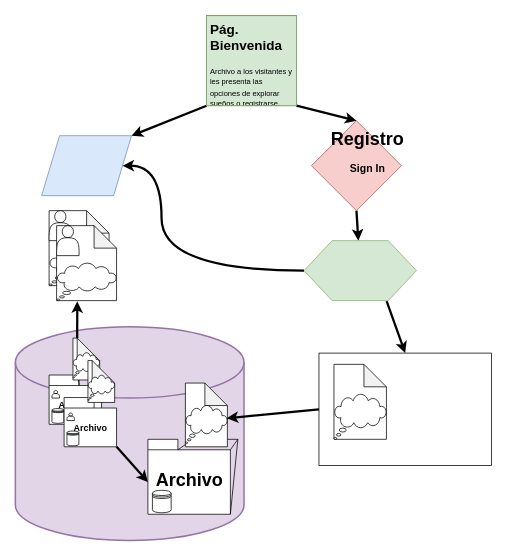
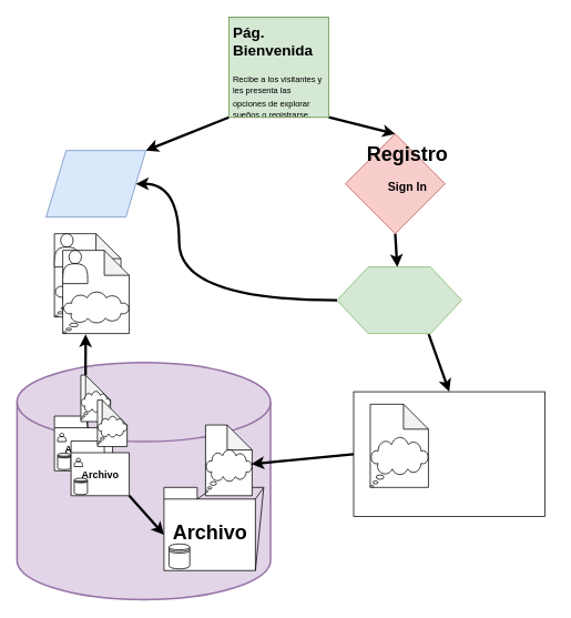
  <mxCell id="0" />
  <mxCell id="1" parent="0" />
  <mxCell id="2" value="" style="strokeWidth=2;html=1;shape=mxgraph.flowchart.database;whiteSpace=wrap;fillColor=#e1d5e7;strokeColor=#9673a6;" parent="1" vertex="1"><mxGeometry x="20" y="435" width="305" height="285" as="geometry" /></mxCell>
  <mxCell id="3" value="" style="group" parent="1" vertex="1" connectable="0"><mxGeometry x="65" y="450" width="70" height="115" as="geometry" /></mxCell>
  <mxCell id="4" value="&lt;h1 style=&quot;line-height: 100%&quot;&gt;&lt;font style=&quot;font-size: 12px&quot;&gt;Archivo&lt;/font&gt;&lt;/h1&gt;" style="shape=folder;fontStyle=1;spacingTop=10;tabWidth=40;tabHeight=14;tabPosition=left;html=1;" parent="3" vertex="1"><mxGeometry y="49.286" width="70" height="65.714" as="geometry" /></mxCell>
  <mxCell id="5" value="" style="endArrow=none;html=1;strokeWidth=1;exitX=0;exitY=0;exitDx=40;exitDy=14;exitPerimeter=0;" parent="3" source="4" edge="1"><mxGeometry width="50" height="50" relative="1" as="geometry"><mxPoint x="-165.455" y="-397.571" as="sourcePoint" /><mxPoint x="38.182" y="49.286" as="targetPoint" /></mxGeometry></mxCell>
  <mxCell id="6" value="" style="shape=datastore;whiteSpace=wrap;html=1;" parent="3" vertex="1"><mxGeometry x="3.818" y="93.971" width="15.909" height="19.714" as="geometry" /></mxCell>
  <mxCell id="7" value="" style="group" parent="3" vertex="1" connectable="0"><mxGeometry x="31.818" width="35.636" height="55.857" as="geometry" /></mxCell>
  <mxCell id="8" value="" style="shape=note;whiteSpace=wrap;html=1;backgroundOutline=1;darkOpacity=0.05;" parent="7" vertex="1"><mxGeometry width="35.636" height="55.857" as="geometry" /></mxCell>
  <mxCell id="9" value="" style="whiteSpace=wrap;html=1;shape=mxgraph.basic.cloud_callout" parent="7" vertex="1"><mxGeometry y="19.55" width="35.636" height="33.514" as="geometry" /></mxCell>
  <mxCell id="10" value="" style="shape=actor;whiteSpace=wrap;html=1;" parent="3" vertex="1"><mxGeometry x="3.82" y="70" width="10" height="10" as="geometry" /></mxCell>
  <mxCell id="11" value="" style="endArrow=classic;html=1;strokeWidth=3;exitX=0.5;exitY=1;exitDx=0;exitDy=0;" parent="1" source="36" target="34" edge="1"><mxGeometry width="50" height="50" relative="1" as="geometry"><mxPoint x="325" y="370" as="sourcePoint" /><mxPoint x="375" y="320" as="targetPoint" /></mxGeometry></mxCell>
  <mxCell id="12" value="" style="group" parent="1" vertex="1" connectable="0"><mxGeometry x="196.82" y="585" width="120" height="100" as="geometry" /></mxCell>
  <mxCell id="13" value="" style="group" parent="12" vertex="1" connectable="0"><mxGeometry width="120" height="100" as="geometry" /></mxCell>
  <mxCell id="14" value="" style="group" parent="13" vertex="1" connectable="0"><mxGeometry width="120" height="100" as="geometry" /></mxCell>
  <mxCell id="15" value="&lt;h1&gt;Archivo&lt;/h1&gt;" style="shape=folder;fontStyle=1;spacingTop=10;tabWidth=40;tabHeight=14;tabPosition=left;html=1;" parent="14" vertex="1"><mxGeometry width="110" height="100" as="geometry" /></mxCell>
  <mxCell id="16" value="" style="endArrow=none;html=1;strokeWidth=1;exitX=0;exitY=0;exitDx=40;exitDy=14;exitPerimeter=0;" parent="14" source="15" edge="1"><mxGeometry width="50" height="50" relative="1" as="geometry"><mxPoint x="-100" y="-80" as="sourcePoint" /><mxPoint x="60" as="targetPoint" /></mxGeometry></mxCell>
  <mxCell id="17" value="" style="endArrow=none;html=1;strokeWidth=1;exitX=0;exitY=0;exitDx=40;exitDy=14;exitPerimeter=0;" parent="14" edge="1"><mxGeometry width="50" height="50" relative="1" as="geometry"><mxPoint x="110" y="14" as="sourcePoint" /><mxPoint x="120" as="targetPoint" /></mxGeometry></mxCell>
  <mxCell id="18" value="" style="endArrow=none;html=1;strokeWidth=1;" parent="14" edge="1"><mxGeometry width="50" height="50" relative="1" as="geometry"><mxPoint x="120" as="sourcePoint" /><mxPoint x="60" as="targetPoint" /></mxGeometry></mxCell>
  <mxCell id="19" value="" style="shape=datastore;whiteSpace=wrap;html=1;" parent="14" vertex="1"><mxGeometry x="6" y="68" width="25" height="30" as="geometry" /></mxCell>
  <mxCell id="20" value="" style="endArrow=none;html=1;strokeWidth=1;exitX=0;exitY=0;exitDx=110;exitDy=100;exitPerimeter=0;" parent="13" source="15" edge="1"><mxGeometry width="50" height="50" relative="1" as="geometry"><mxPoint x="130" y="60" as="sourcePoint" /><mxPoint x="120" as="targetPoint" /></mxGeometry></mxCell>
  <mxCell id="21" value="" style="group" parent="1" vertex="1" connectable="0"><mxGeometry x="246.82" y="510" width="56" height="85" as="geometry" /></mxCell>
  <mxCell id="22" value="" style="shape=note;whiteSpace=wrap;html=1;backgroundOutline=1;darkOpacity=0.05;" parent="21" vertex="1"><mxGeometry width="56" height="85" as="geometry" /></mxCell>
  <mxCell id="23" value="" style="whiteSpace=wrap;html=1;shape=mxgraph.basic.cloud_callout" parent="21" vertex="1"><mxGeometry y="29.75" width="56" height="51.0" as="geometry" /></mxCell>
  <mxCell id="24" value="" style="endArrow=classic;html=1;strokeWidth=3;exitX=0;exitY=0.5;exitDx=0;exitDy=0;entryX=0.985;entryY=0.338;entryDx=0;entryDy=0;entryPerimeter=0;" parent="1" source="44" target="23" edge="1"><mxGeometry width="50" height="50" relative="1" as="geometry"><mxPoint x="405" y="480" as="sourcePoint" /><mxPoint x="325" y="550" as="targetPoint" /></mxGeometry></mxCell>
  <mxCell id="25" value="" style="group" parent="1" vertex="1" connectable="0"><mxGeometry x="85" y="480" width="70" height="115" as="geometry" /></mxCell>
  <mxCell id="26" value="&lt;h1 style=&quot;line-height: 100%&quot;&gt;&lt;font style=&quot;font-size: 12px&quot;&gt;Archivo&lt;/font&gt;&lt;/h1&gt;" style="shape=folder;fontStyle=1;spacingTop=10;tabWidth=40;tabHeight=14;tabPosition=left;html=1;" parent="25" vertex="1"><mxGeometry y="49.286" width="70" height="65.714" as="geometry" /></mxCell>
  <mxCell id="27" value="" style="shape=datastore;whiteSpace=wrap;html=1;" parent="25" vertex="1"><mxGeometry x="3.818" y="93.971" width="15.909" height="19.714" as="geometry" /></mxCell>
  <mxCell id="28" value="" style="group" parent="25" vertex="1" connectable="0"><mxGeometry x="31.818" width="35.636" height="55.857" as="geometry" /></mxCell>
  <mxCell id="29" value="" style="shape=note;whiteSpace=wrap;html=1;backgroundOutline=1;darkOpacity=0.05;" parent="28" vertex="1"><mxGeometry width="35.636" height="55.857" as="geometry" /></mxCell>
  <mxCell id="30" value="" style="whiteSpace=wrap;html=1;shape=mxgraph.basic.cloud_callout" parent="28" vertex="1"><mxGeometry y="19.55" width="35.636" height="33.514" as="geometry" /></mxCell>
  <mxCell id="31" value="" style="shape=actor;whiteSpace=wrap;html=1;" parent="25" vertex="1"><mxGeometry x="3.82" y="70" width="10" height="10" as="geometry" /></mxCell>
  <mxCell id="32" value="" style="endArrow=classic;html=1;strokeWidth=3;exitX=0.735;exitY=1.009;exitDx=0;exitDy=0;entryX=0.5;entryY=0;entryDx=0;entryDy=0;exitPerimeter=0;" parent="1" source="34" target="44" edge="1"><mxGeometry width="50" height="50" relative="1" as="geometry"><mxPoint x="405" y="510" as="sourcePoint" /><mxPoint x="455" y="460" as="targetPoint" /></mxGeometry></mxCell>
  <mxCell id="33" value="" style="group" parent="1" vertex="1" connectable="0"><mxGeometry x="405" y="320" width="150" height="80" as="geometry" /></mxCell>
  <mxCell id="34" value="" style="shape=hexagon;perimeter=hexagonPerimeter2;whiteSpace=wrap;html=1;fillColor=#d5e8d4;strokeColor=#82b366;" parent="33" vertex="1"><mxGeometry width="150" height="80" as="geometry" /></mxCell>
  <mxCell id="35" value="" style="group" parent="1" vertex="1" connectable="0"><mxGeometry x="415" y="160" width="120" height="120" as="geometry" /></mxCell>
  <mxCell id="36" value="" style="rhombus;whiteSpace=wrap;html=1;fillColor=#f8cecc;strokeColor=#b85450;gradientColor=none;" parent="35" vertex="1"><mxGeometry width="120" height="120" as="geometry" /></mxCell>
  <mxCell id="37" value="&lt;p style=&quot;line-height: 80%&quot;&gt;&lt;/p&gt;&lt;h1&gt;Registro&lt;br&gt;&lt;/h1&gt;&lt;h3&gt;Sign In&lt;/h3&gt;&lt;p&gt;&lt;/p&gt;" style="text;html=1;strokeColor=none;fillColor=none;align=center;verticalAlign=middle;whiteSpace=wrap;rounded=0;" parent="35" vertex="1"><mxGeometry x="55" y="30" width="40" height="20" as="geometry" /></mxCell>
  <mxCell id="38" value="" style="endArrow=classic;html=1;strokeWidth=3;exitX=0;exitY=1;exitDx=0;exitDy=0;entryX=1;entryY=0;entryDx=0;entryDy=0;" parent="1" source="52" target="54" edge="1"><mxGeometry width="50" height="50" relative="1" as="geometry"><mxPoint x="405" y="220" as="sourcePoint" /><mxPoint x="455" y="170" as="targetPoint" /></mxGeometry></mxCell>
  <mxCell id="39" value="" style="endArrow=classic;html=1;strokeWidth=3;exitX=1;exitY=1;exitDx=0;exitDy=0;entryX=0.5;entryY=0;entryDx=0;entryDy=0;" parent="1" source="52" target="36" edge="1"><mxGeometry width="50" height="50" relative="1" as="geometry"><mxPoint x="405" y="220" as="sourcePoint" /><mxPoint x="455" y="170" as="targetPoint" /></mxGeometry></mxCell>
  <mxCell id="40" value="" style="group" parent="1" vertex="1" connectable="0"><mxGeometry x="415" y="460" width="250" height="190" as="geometry" /></mxCell>
  <mxCell id="41" value="" style="group" parent="40" vertex="1" connectable="0"><mxGeometry width="250" height="190" as="geometry" /></mxCell>
  <mxCell id="42" value="" style="group" parent="41" vertex="1" connectable="0"><mxGeometry width="250" height="190" as="geometry" /></mxCell>
  <mxCell id="43" value="" style="group" parent="42" vertex="1" connectable="0"><mxGeometry x="140" y="25" width="110" height="165" as="geometry" /></mxCell>
  <mxCell id="44" value="" style="rounded=0;whiteSpace=wrap;html=1;" parent="43" vertex="1"><mxGeometry x="-130" y="-15" width="230" height="150" as="geometry" /></mxCell>
  <mxCell id="45" style="edgeStyle=none;rounded=0;orthogonalLoop=1;jettySize=auto;html=1;exitX=0.25;exitY=0;exitDx=0;exitDy=0;strokeWidth=3;" parent="43" source="44" target="44" edge="1"><mxGeometry relative="1" as="geometry" /></mxCell>
  <mxCell id="46" value="" style="shape=note;whiteSpace=wrap;html=1;backgroundOutline=1;darkOpacity=0.05;" parent="42" vertex="1"><mxGeometry x="30" y="25" width="70" height="100" as="geometry" /></mxCell>
  <mxCell id="47" value="" style="whiteSpace=wrap;html=1;shape=mxgraph.basic.cloud_callout" parent="42" vertex="1"><mxGeometry x="30" y="65" width="70" height="60" as="geometry" /></mxCell>
  <mxCell id="48" style="edgeStyle=none;rounded=0;orthogonalLoop=1;jettySize=auto;html=1;exitX=0;exitY=0;exitDx=70;exitDy=65.714;exitPerimeter=0;entryX=0;entryY=0;entryDx=0;entryDy=57;entryPerimeter=0;strokeWidth=3;" parent="1" source="26" target="15" edge="1"><mxGeometry relative="1" as="geometry" /></mxCell>
  <mxCell id="49" style="edgeStyle=none;rounded=0;orthogonalLoop=1;jettySize=auto;html=1;exitX=0;exitY=0;exitDx=5.636;exitDy=0;exitPerimeter=0;entryX=0.345;entryY=1.01;entryDx=0;entryDy=0;entryPerimeter=0;strokeWidth=3;" parent="1" source="8" target="61" edge="1"><mxGeometry relative="1" as="geometry" /></mxCell>
  <mxCell id="50" value="" style="group" parent="1" vertex="1" connectable="0"><mxGeometry x="275" y="20" width="120" height="120" as="geometry" /></mxCell>
  <mxCell id="51" value="" style="whiteSpace=wrap;html=1;aspect=fixed;" parent="50" vertex="1"><mxGeometry width="120" height="120" as="geometry" /></mxCell>
- <mxCell id="52" value="&lt;h1&gt;&lt;/h1&gt;&lt;h6&gt;&lt;h2&gt;&lt;span&gt;Pág. Bienvenida&lt;/span&gt;&lt;/h2&gt;&lt;font size=&quot;1&quot; style=&quot;line-height: 60%&quot;&gt;Archivo a los visitantes y les presenta las opciones de explorar sueños o registrarse&lt;/font&gt;&lt;span style=&quot;font-size: 12px ; font-weight: normal&quot;&gt;.&lt;/span&gt;&lt;/h6&gt;" style="text;html=1;strokeColor=#82b366;fillColor=#d5e8d4;spacing=5;spacingTop=-20;whiteSpace=wrap;overflow=hidden;rounded=0;" parent="50" vertex="1"><mxGeometry width="120" height="120" as="geometry" /></mxCell>
+ <mxCell id="52" value="&lt;h1&gt;&lt;/h1&gt;&lt;h6&gt;&lt;h2&gt;&lt;span&gt;Pág. Bienvenida&lt;/span&gt;&lt;/h2&gt;&lt;font size=&quot;1&quot; style=&quot;line-height: 60%&quot;&gt;Recibe a los visitantes y les presenta las opciones de explorar sueños o registrarse&lt;/font&gt;&lt;span style=&quot;font-size: 12px ; font-weight: normal&quot;&gt;.&lt;/span&gt;&lt;/h6&gt;" style="text;html=1;strokeColor=#82b366;fillColor=#d5e8d4;spacing=5;spacingTop=-20;whiteSpace=wrap;overflow=hidden;rounded=0;" parent="50" vertex="1"><mxGeometry width="120" height="120" as="geometry" /></mxCell>
  <mxCell id="53" value="" style="group" parent="1" vertex="1" connectable="0"><mxGeometry x="55" y="180" width="120" height="80" as="geometry" /></mxCell>
  <mxCell id="54" value="" style="shape=parallelogram;perimeter=parallelogramPerimeter;whiteSpace=wrap;html=1;fillColor=#dae8fc;strokeColor=#6c8ebf;" parent="53" vertex="1"><mxGeometry width="120" height="80" as="geometry" /></mxCell>
  <mxCell id="55" value="" style="group" parent="1" vertex="1" connectable="0"><mxGeometry x="65" y="280" width="90" height="120" as="geometry" /></mxCell>
  <mxCell id="56" value="" style="group" parent="55" vertex="1" connectable="0"><mxGeometry width="90" height="120" as="geometry" /></mxCell>
  <mxCell id="57" value="" style="shape=note;whiteSpace=wrap;html=1;backgroundOutline=1;darkOpacity=0.05;" parent="56" vertex="1"><mxGeometry width="80" height="100" as="geometry" /></mxCell>
  <mxCell id="58" value="" style="shape=actor;whiteSpace=wrap;html=1;" parent="56" vertex="1"><mxGeometry width="30" height="40" as="geometry" /></mxCell>
  <mxCell id="59" value="" style="whiteSpace=wrap;html=1;shape=mxgraph.basic.cloud_callout" parent="56" vertex="1"><mxGeometry y="50" width="80" height="50" as="geometry" /></mxCell>
  <mxCell id="60" value="" style="group" parent="56" vertex="1" connectable="0"><mxGeometry x="10" y="20" width="80" height="100" as="geometry" /></mxCell>
  <mxCell id="61" value="" style="shape=note;whiteSpace=wrap;html=1;backgroundOutline=1;darkOpacity=0.05;" parent="60" vertex="1"><mxGeometry width="80" height="100" as="geometry" /></mxCell>
  <mxCell id="62" value="" style="shape=actor;whiteSpace=wrap;html=1;" parent="60" vertex="1"><mxGeometry width="30" height="40" as="geometry" /></mxCell>
  <mxCell id="63" value="" style="whiteSpace=wrap;html=1;shape=mxgraph.basic.cloud_callout" parent="60" vertex="1"><mxGeometry y="50" width="80" height="50" as="geometry" /></mxCell>
  <mxCell id="64" style="edgeStyle=orthogonalEdgeStyle;orthogonalLoop=1;jettySize=auto;html=1;entryX=1;entryY=0.5;entryDx=0;entryDy=0;strokeWidth=3;curved=1;" edge="1" parent="1" source="34" target="54"><mxGeometry relative="1" as="geometry"><Array as="points"><mxPoint x="215" y="360" /><mxPoint x="215" y="220" /></Array></mxGeometry></mxCell>
